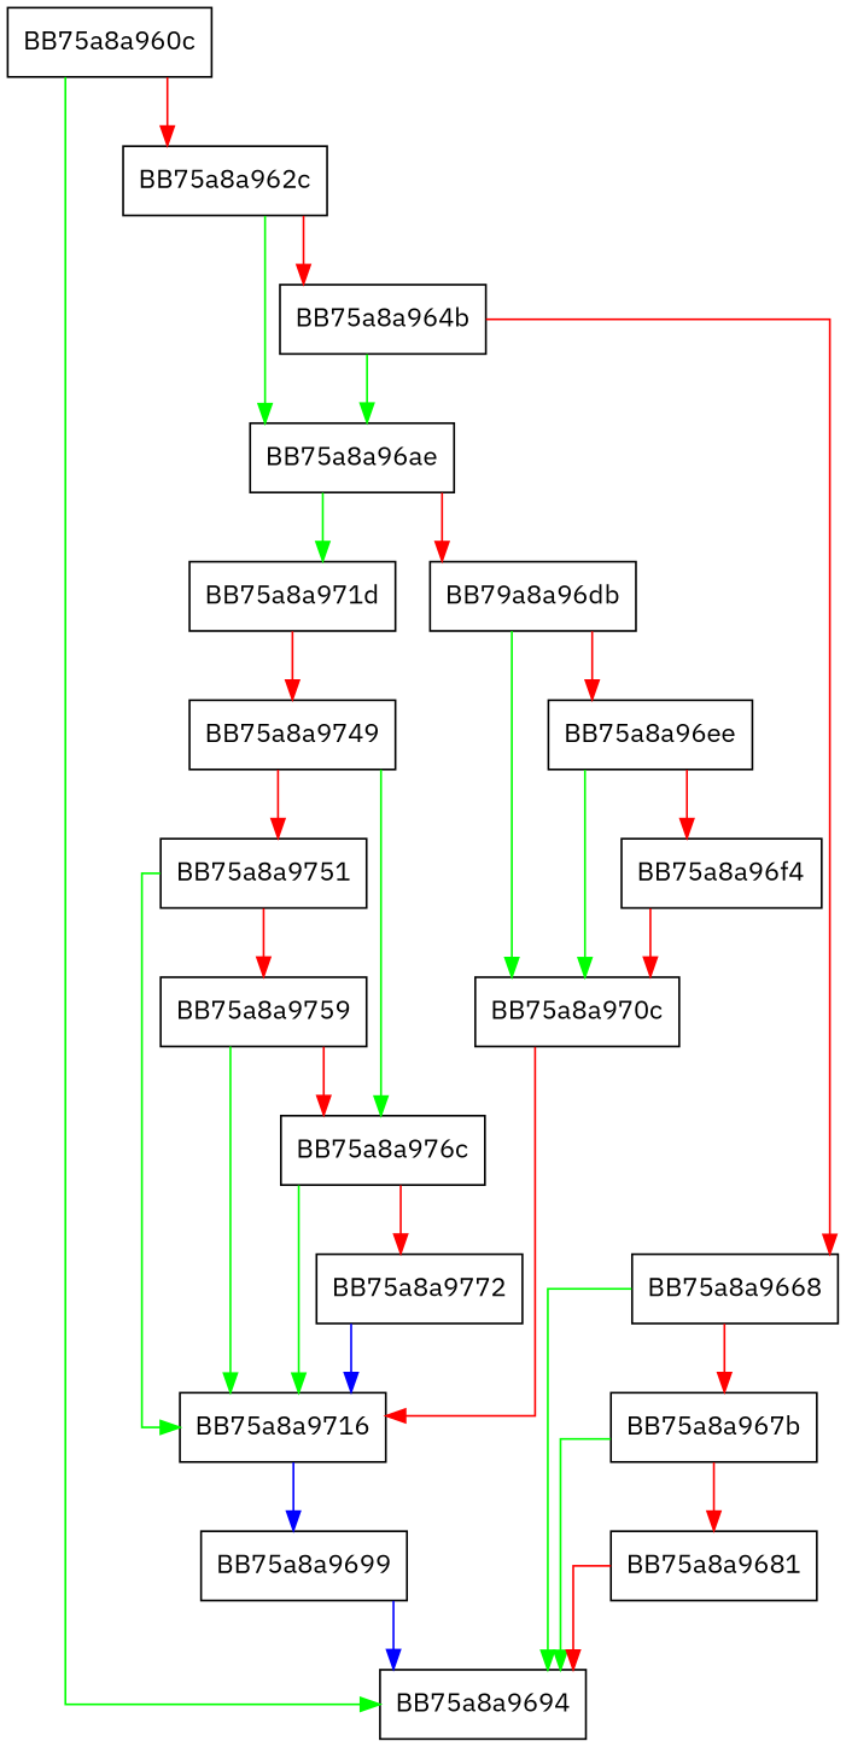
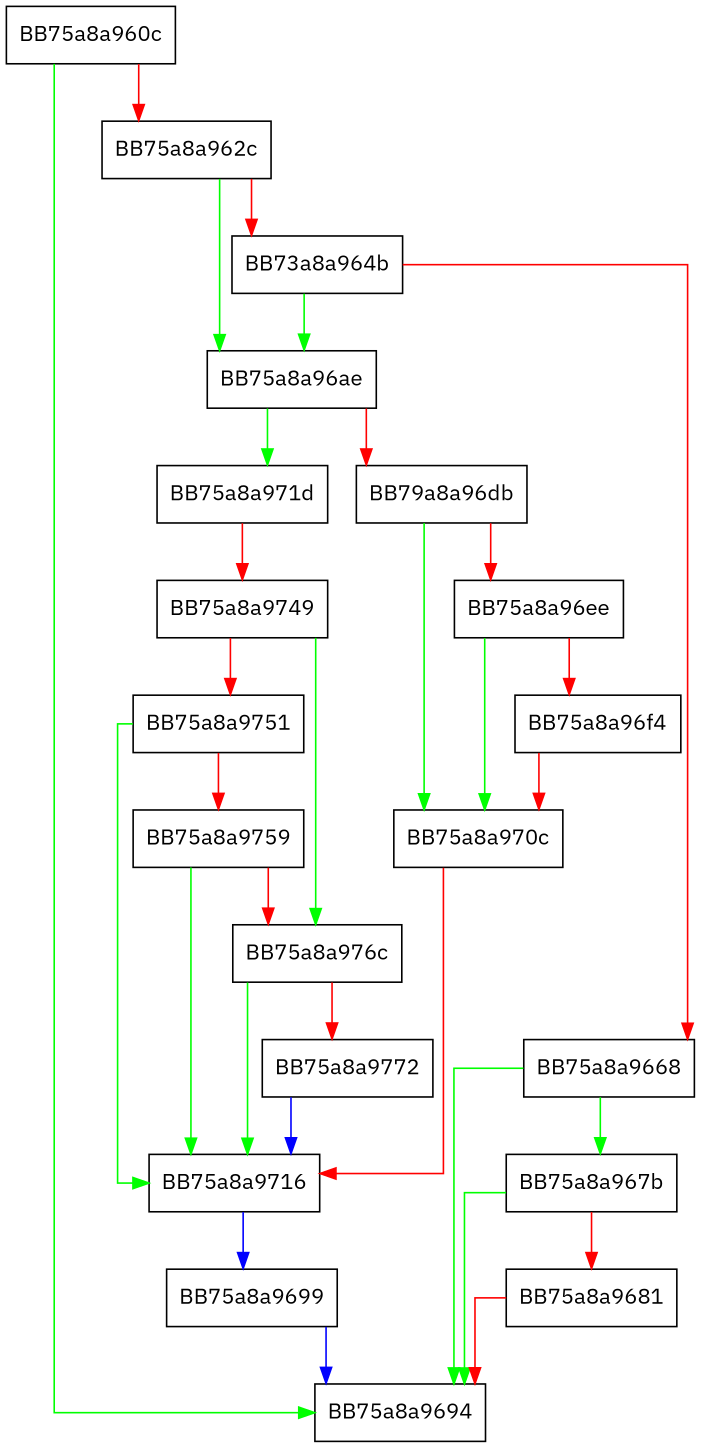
  digraph {
    fontname="IBM Plex Sans"
    splines=ortho
    node [fontname="IBM Plex Sans" shape=box]
    edge [color=red fontname="IBM Plex Sans"]
    BB75a8a960c
    BB75a8a9694
    BB75a8a962c
    BB75a8a96ae
-   BB75a8a964b
+   BB75a8a964b [label=BB73a8a964b]
    BB75a8a9699
    BB75a8a971d
    n8 [label=BB79a8a96db]
    BB75a8a9668
    BB75a8a9749
    BB75a8a970c
    BB75a8a96ee
    BB75a8a967b
    BB75a8a9681
    BB75a8a9716
    BB75a8a9751
    BB75a8a976c
    BB75a8a96f4
    BB75a8a9759
    BB75a8a9772
    BB75a8a960c -> BB75a8a9694 [color=green]
    BB75a8a960c -> BB75a8a962c
    BB75a8a962c -> BB75a8a96ae [color=green]
    BB75a8a962c -> BB75a8a964b
    BB75a8a96ae -> BB75a8a971d [color=green]
    BB75a8a96ae -> n8
    BB75a8a964b -> BB75a8a96ae [color=green]
    BB75a8a964b -> BB75a8a9668
    BB75a8a9699 -> BB75a8a9694 [color=blue]
    BB75a8a971d -> BB75a8a9749
    n8 -> BB75a8a970c [color=green]
    n8 -> BB75a8a96ee
    BB75a8a9668 -> BB75a8a9694 [color=green]
-   BB75a8a9668 -> BB75a8a967b
+   BB75a8a9668 -> BB75a8a967b [color=green]
    BB75a8a9749 -> BB75a8a9751
    BB75a8a9749 -> BB75a8a976c [color=green]
    BB75a8a970c -> BB75a8a9716
    BB75a8a96ee -> BB75a8a970c [color=green]
    BB75a8a96ee -> BB75a8a96f4
    BB75a8a967b -> BB75a8a9694 [color=green]
    BB75a8a967b -> BB75a8a9681
    BB75a8a9681 -> BB75a8a9694
    BB75a8a9716 -> BB75a8a9699 [color=blue]
    BB75a8a9751 -> BB75a8a9716 [color=green]
    BB75a8a9751 -> BB75a8a9759
    BB75a8a976c -> BB75a8a9716 [color=green]
    BB75a8a976c -> BB75a8a9772
    BB75a8a96f4 -> BB75a8a970c
    BB75a8a9759 -> BB75a8a9716 [color=green]
    BB75a8a9759 -> BB75a8a976c
    BB75a8a9772 -> BB75a8a9716 [color=blue]
  }
